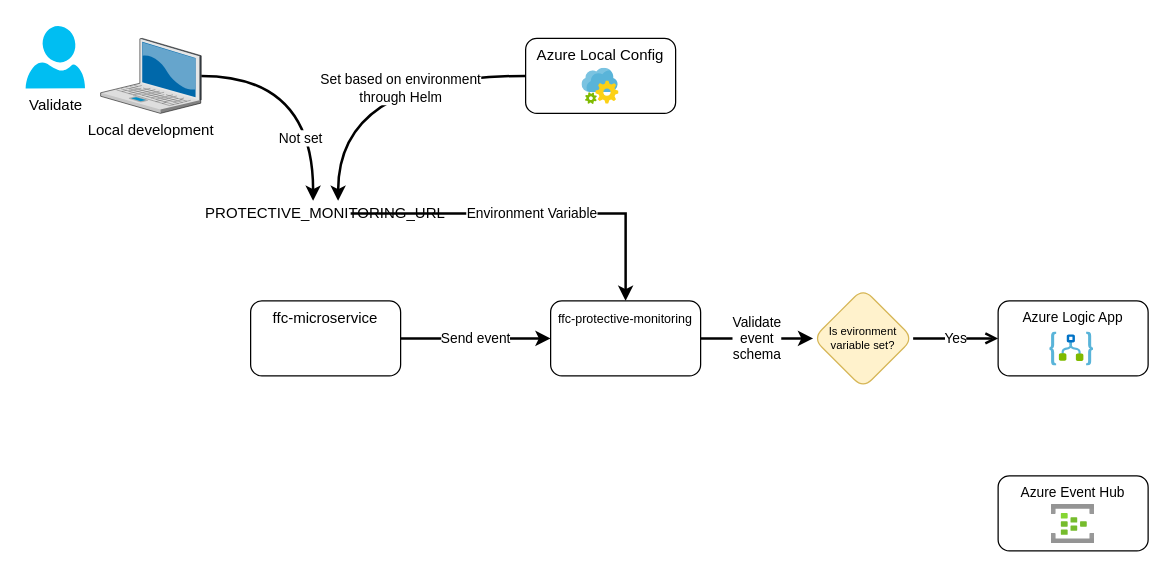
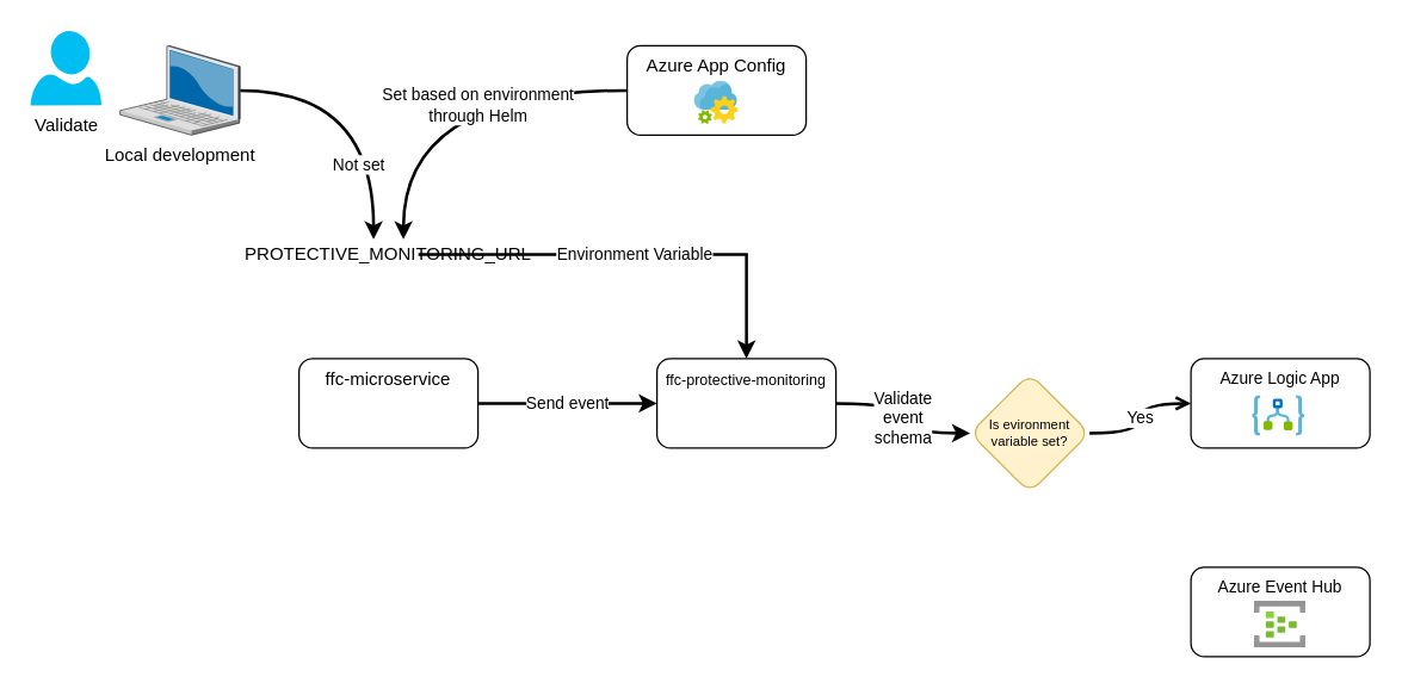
  <mxCell id="0" />
  <mxCell id="1" parent="0" />
  <mxCell id="2" value="Validate&lt;br&gt;event&lt;br&gt;schema" style="edgeStyle=orthogonalEdgeStyle;curved=1;rounded=0;orthogonalLoop=1;jettySize=auto;html=1;strokeWidth=2;" edge="1" parent="1" source="3" target="16"><mxGeometry relative="1" as="geometry" /></mxCell>
  <mxCell id="3" value="&lt;font style=&quot;font-size: 10px&quot;&gt;ffc-protective-monitoring&lt;/font&gt;" style="rounded=1;whiteSpace=wrap;html=1;verticalAlign=top;" vertex="1" parent="1"><mxGeometry x="440" y="240" width="120" height="60" as="geometry" /></mxCell>
  <mxCell id="4" value="" style="shape=image;html=1;verticalAlign=top;verticalLabelPosition=bottom;labelBackgroundColor=#ffffff;imageAspect=0;aspect=fixed;image=https://cdn0.iconfinder.com/data/icons/logos-21/40/NPM-128.png" vertex="1" parent="1"><mxGeometry x="480" y="262" width="38" height="38" as="geometry" /></mxCell>
  <mxCell id="5" value="Send event" style="edgeStyle=orthogonalEdgeStyle;rounded=0;orthogonalLoop=1;jettySize=auto;html=1;entryX=0;entryY=0.5;entryDx=0;entryDy=0;strokeWidth=2;" edge="1" parent="1" source="6" target="3"><mxGeometry relative="1" as="geometry" /></mxCell>
  <mxCell id="6" value="ffc-microservice" style="rounded=1;whiteSpace=wrap;html=1;verticalAlign=top;" vertex="1" parent="1"><mxGeometry x="200" y="240" width="120" height="60" as="geometry" /></mxCell>
  <mxCell id="7" value="" style="shape=image;html=1;verticalAlign=top;verticalLabelPosition=bottom;labelBackgroundColor=#ffffff;imageAspect=0;aspect=fixed;image=https://cdn4.iconfinder.com/data/icons/logos-and-brands/512/233_Node_Js_logo-128.png" vertex="1" parent="1"><mxGeometry x="246" y="265" width="28" height="28" as="geometry" /></mxCell>
  <mxCell id="8" value="Environment Variable" style="edgeStyle=orthogonalEdgeStyle;rounded=0;orthogonalLoop=1;jettySize=auto;html=1;strokeWidth=2;" edge="1" parent="1" source="9" target="3"><mxGeometry relative="1" as="geometry" /></mxCell>
  <mxCell id="9" value="PROTECTIVE_MONITORING_URL" style="text;html=1;strokeColor=none;fillColor=none;align=center;verticalAlign=middle;whiteSpace=wrap;rounded=0;" vertex="1" parent="1"><mxGeometry x="240" y="160" width="40" height="20" as="geometry" /></mxCell>
  <mxCell id="10" value="Not set" style="edgeStyle=orthogonalEdgeStyle;rounded=0;orthogonalLoop=1;jettySize=auto;html=1;entryX=0.25;entryY=0;entryDx=0;entryDy=0;strokeWidth=2;curved=1;" edge="1" parent="1" source="11" target="9"><mxGeometry x="0.472" y="-10" relative="1" as="geometry"><mxPoint as="offset" /></mxGeometry></mxCell>
  <mxCell id="11" value="Local development" style="verticalLabelPosition=bottom;aspect=fixed;html=1;verticalAlign=top;strokeColor=none;align=center;outlineConnect=0;shape=mxgraph.citrix.laptop_2;" vertex="1" parent="1"><mxGeometry x="80" y="30" width="80.46" height="60" as="geometry" /></mxCell>
  <mxCell id="12" value="Set based on environment&lt;br&gt;through Helm" style="edgeStyle=orthogonalEdgeStyle;curved=1;rounded=0;orthogonalLoop=1;jettySize=auto;html=1;entryX=0.75;entryY=0;entryDx=0;entryDy=0;strokeWidth=2;" edge="1" parent="1" source="13" target="9"><mxGeometry x="-0.2" y="10" relative="1" as="geometry"><mxPoint as="offset" /></mxGeometry></mxCell>
- <mxCell id="13" value="Azure Local Config" style="rounded=1;whiteSpace=wrap;html=1;verticalAlign=top;" vertex="1" parent="1"><mxGeometry x="420" y="30" width="120" height="60" as="geometry" /></mxCell>
+ <mxCell id="13" value="Azure App Config" style="rounded=1;whiteSpace=wrap;html=1;verticalAlign=top;" vertex="1" parent="1"><mxGeometry x="420" y="30" width="120" height="60" as="geometry" /></mxCell>
  <mxCell id="14" value="" style="aspect=fixed;html=1;points=[];align=center;image;fontSize=12;image=img/lib/mscae/App_Configuration.svg;" vertex="1" parent="1"><mxGeometry x="465.2" y="54" width="29.59" height="29" as="geometry" /></mxCell>
  <mxCell id="15" value="Yes" style="edgeStyle=orthogonalEdgeStyle;curved=1;rounded=0;orthogonalLoop=1;jettySize=auto;html=1;strokeWidth=2;fontSize=11;endArrow=open;" edge="1" parent="1" source="16" target="18"><mxGeometry relative="1" as="geometry"><mxPoint as="offset" /></mxGeometry></mxCell>
- <mxCell id="16" value="Is evironment variable set?" style="rhombus;whiteSpace=wrap;html=1;rounded=1;verticalAlign=middle;fontSize=9;fillColor=#fff2cc;strokeColor=#d6b656;" vertex="1" parent="1"><mxGeometry x="650" y="230" width="80" height="80" as="geometry" /></mxCell>
+ <mxCell id="16" value="Is evironment variable set?" style="rhombus;whiteSpace=wrap;html=1;rounded=1;verticalAlign=middle;fontSize=9;fillColor=#fff2cc;strokeColor=#d6b656;" vertex="1" parent="1"><mxGeometry x="650" y="250" width="80" height="80" as="geometry" /></mxCell>
  <mxCell id="17" value="Validate" style="verticalLabelPosition=bottom;html=1;verticalAlign=top;align=center;strokeColor=none;fillColor=#00BEF2;shape=mxgraph.azure.user;fontSize=12;" vertex="1" parent="1"><mxGeometry x="20" y="20" width="47.5" height="50" as="geometry" /></mxCell>
  <mxCell id="18" value="Azure Logic App" style="whiteSpace=wrap;html=1;rounded=1;fontSize=11;verticalAlign=top;" vertex="1" parent="1"><mxGeometry x="798" y="240" width="120" height="60" as="geometry" /></mxCell>
  <mxCell id="19" value="" style="aspect=fixed;html=1;points=[];align=center;image;fontSize=12;image=img/lib/mscae/Logic_Apps.svg;fillColor=none;" vertex="1" parent="1"><mxGeometry x="839.41" y="265" width="35" height="27.3" as="geometry" /></mxCell>
  <mxCell id="20" value="Azure Event Hub" style="whiteSpace=wrap;html=1;rounded=1;fontSize=11;verticalAlign=top;" vertex="1" parent="1"><mxGeometry x="798" y="380" width="120" height="60" as="geometry" /></mxCell>
  <mxCell id="21" value="" style="aspect=fixed;html=1;points=[];align=center;image;fontSize=12;image=img/lib/azure2/analytics/Event_Hubs.svg;fillColor=none;" vertex="1" parent="1"><mxGeometry x="840.5" y="403" width="35" height="31.34" as="geometry" /></mxCell>
